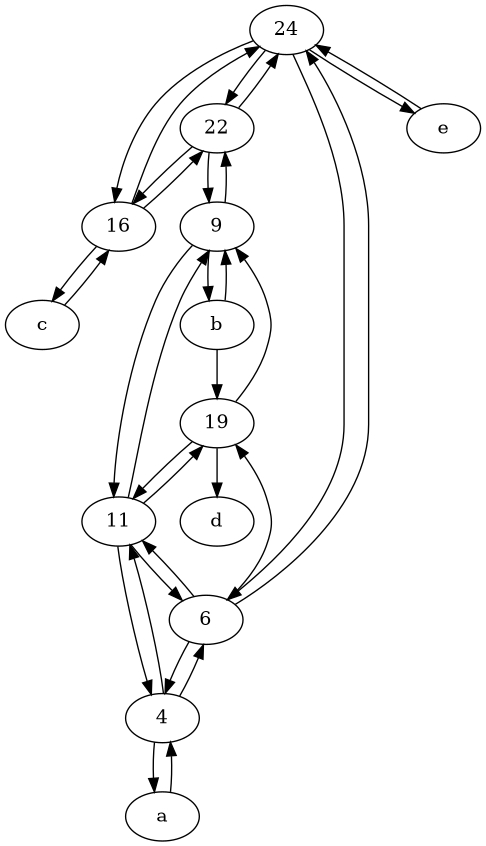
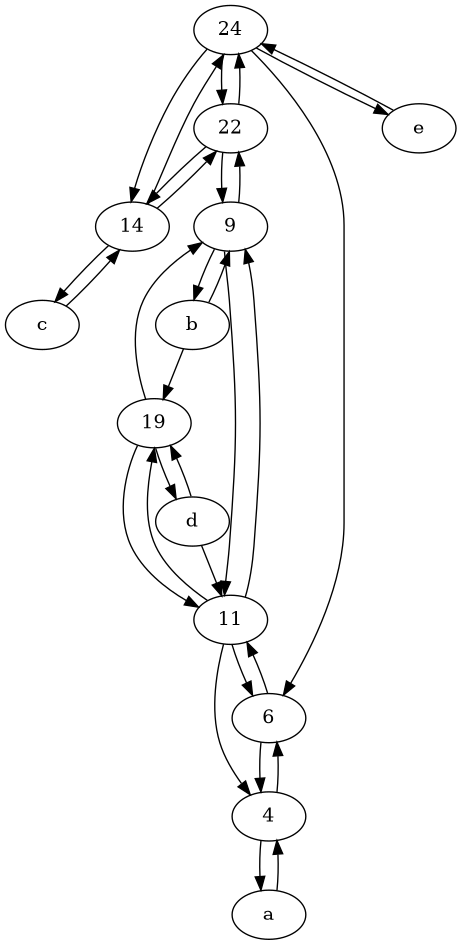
  digraph {
    24
    22
    6
    e
-   14 [label=16]
+   14
    9
    11
    4
    c
    19
    a
    d
    b
    24 -> 22
    24 -> 6
    24 -> e
    24 -> 14
    22 -> 24
    22 -> 14
    22 -> 9
-   6 -> 24
    6 -> 11
    6 -> 4
    e -> 24
    14 -> 24
    14 -> 22
    14 -> c
    9 -> 22
    9 -> 11
    9 -> b
    11 -> 6
    11 -> 9
    11 -> 4
    11 -> 19
    4 -> 6
-   4 -> 11
+   d -> 11
    4 -> a
    c -> 14
    19 -> 9
    19 -> 11
    19 -> d
    a -> 4
-   6 -> 19
+   d -> 19
    b -> 9
    b -> 19
  }
